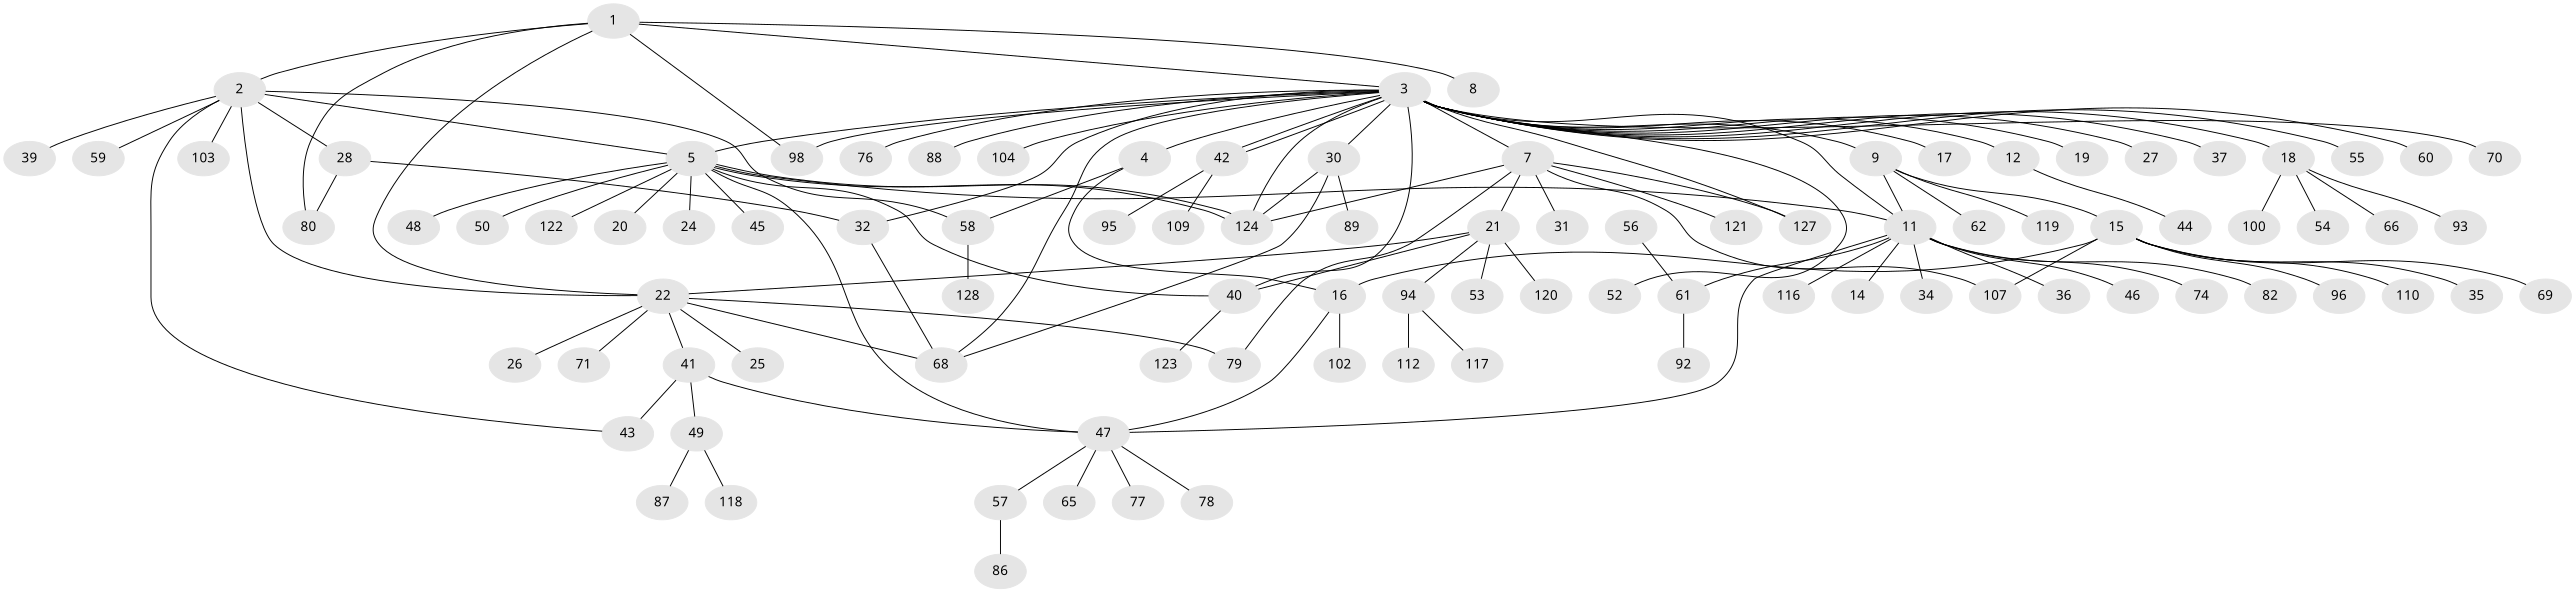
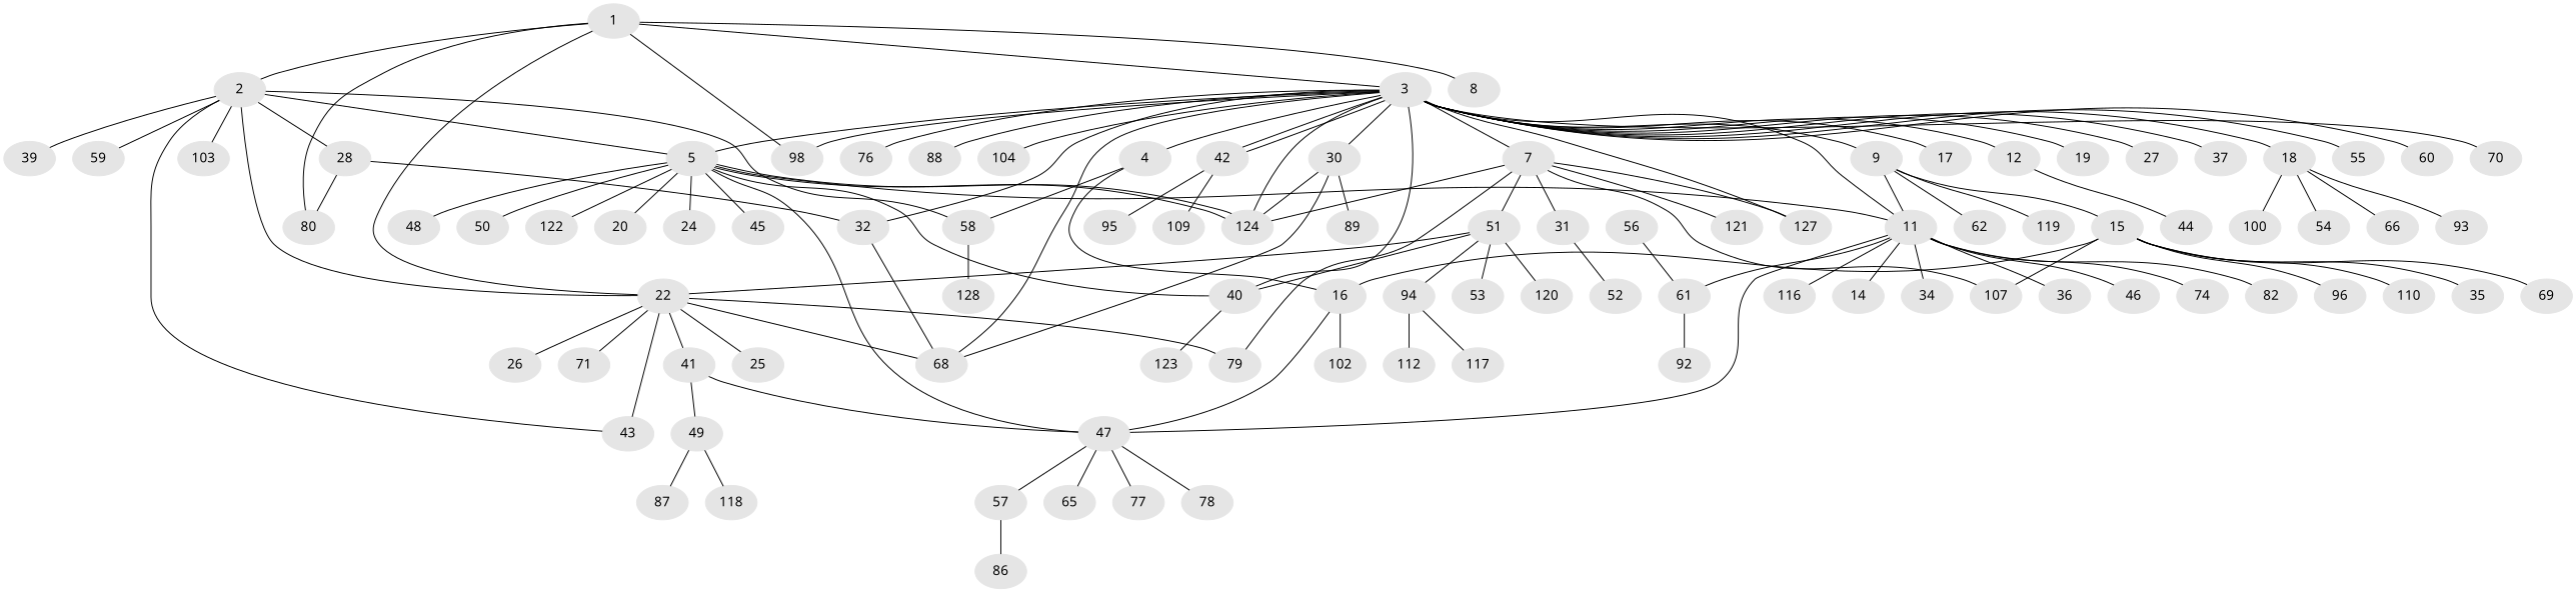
  graph {
    fontname="Noto Sans"
    node [color=gray90 fontname="Noto Sans" style=filled]
    edge [fontname="Noto Sans"]
    1 [super="+33"]
    2 [super="+10"]
    3 [super="+6"]
    8
    22 [super="+23"]
    80 [super="+125"]
    98
    5 [super="+13"]
    28
    39
    43
    58 [super="+114"]
    59
    103
    4
    7 [super="+29"]
    9 [super="+83"]
    11 [super="+90"]
    12 [super="+126"]
    17
    18 [super="+91"]
    19
    27
    30 [super="+38"]
    32
    37 [super="+106"]
    40 [super="+97"]
    42 [super="+81"]
    52
    55 [super="+72"]
    60
    68 [super="+101"]
    70 [super="+118"]
    76
    88
    104
    124
    127
    25
    26
    41
    71
    79
    20 [super="+99"]
    24
    45
    47 [super="+51"]
    48
    50
    122
    128
    16 [super="+63"]
-   21 [super="+73"]
+   21 [super="+73" label=51]
    31 [super="+105"]
    107 [super="+115"]
    121
    15
    62
    119
    14
    34
    36 [super="+84"]
    46
    74
    82
    116
    61
    44
    54
    66
    93
    100
    89
    123
    95
    109
    102 [super="+108"]
    57 [super="+85"]
    65
    77
    78
    53
    94 [super="+113"]
    120
    35 [super="+67"]
    69
    96
    110
    56
    112
    117
    49 [super="+64"]
    87
    n94 [label=118]
    86
    92
    1 -- 2
    1 -- 3
    1 -- 8
    1 -- 22
    1 -- 80
    1 -- 98
    2 -- 22
    2 -- 5
    2 -- 28
    2 -- 39
    2 -- 43
    2 -- 58
    2 -- 59
    2 -- 103
    3 -- 98
    3 -- 5
    3 -- 4
    3 -- 7
    3 -- 9
    3 -- 11
    3 -- 12
    3 -- 17
    3 -- 18
    3 -- 19
    3 -- 27
    3 -- 30
    3 -- 32
    3 -- 37
    3 -- 40
    3 -- 42
    3 -- 42
-   3 -- 52
+   31 -- 52
    3 -- 55
    3 -- 60
    3 -- 68
    3 -- 70
    3 -- 76
    3 -- 88
    3 -- 104
    3 -- 124
    3 -- 127
-   41 -- 43
+   22 -- 43
    22 -- 68
    22 -- 25
    22 -- 26
    22 -- 41
    22 -- 71
    22 -- 79
    5 -- 11
    5 -- 40
    5 -- 124
    5 -- 124
    5 -- 20
    5 -- 24
    5 -- 45
    5 -- 47
    5 -- 48
    5 -- 50
    5 -- 122
    28 -- 80
    28 -- 32
    58 -- 128
    4 -- 58
    4 -- 16
    7 -- 124
    7 -- 127
    7 -- 79
    7 -- 21
    7 -- 31
    7 -- 107
    7 -- 121
    9 -- 11
    9 -- 15
    9 -- 62
    9 -- 119
    11 -- 47
    11 -- 14
    11 -- 34
    11 -- 36
    11 -- 46
    11 -- 74
    11 -- 82
    11 -- 116
    11 -- 61
    12 -- 44
    18 -- 54
    18 -- 66
    18 -- 93
    18 -- 100
    30 -- 68
    30 -- 124
    30 -- 89
    32 -- 68
    40 -- 123
    42 -- 95
    42 -- 109
    41 -- 47
    41 -- 49
    47 -- 57
    47 -- 65
    47 -- 77
    47 -- 78
    16 -- 47
    16 -- 102
    21 -- 22
    21 -- 40
    21 -- 53
    21 -- 94
    21 -- 120
    15 -- 16
    15 -- 107
    15 -- 35
    15 -- 69
    15 -- 96
    15 -- 110
    61 -- 92
    57 -- 86
    94 -- 112
    94 -- 117
    56 -- 61
    49 -- 87
    49 -- n94
  }
